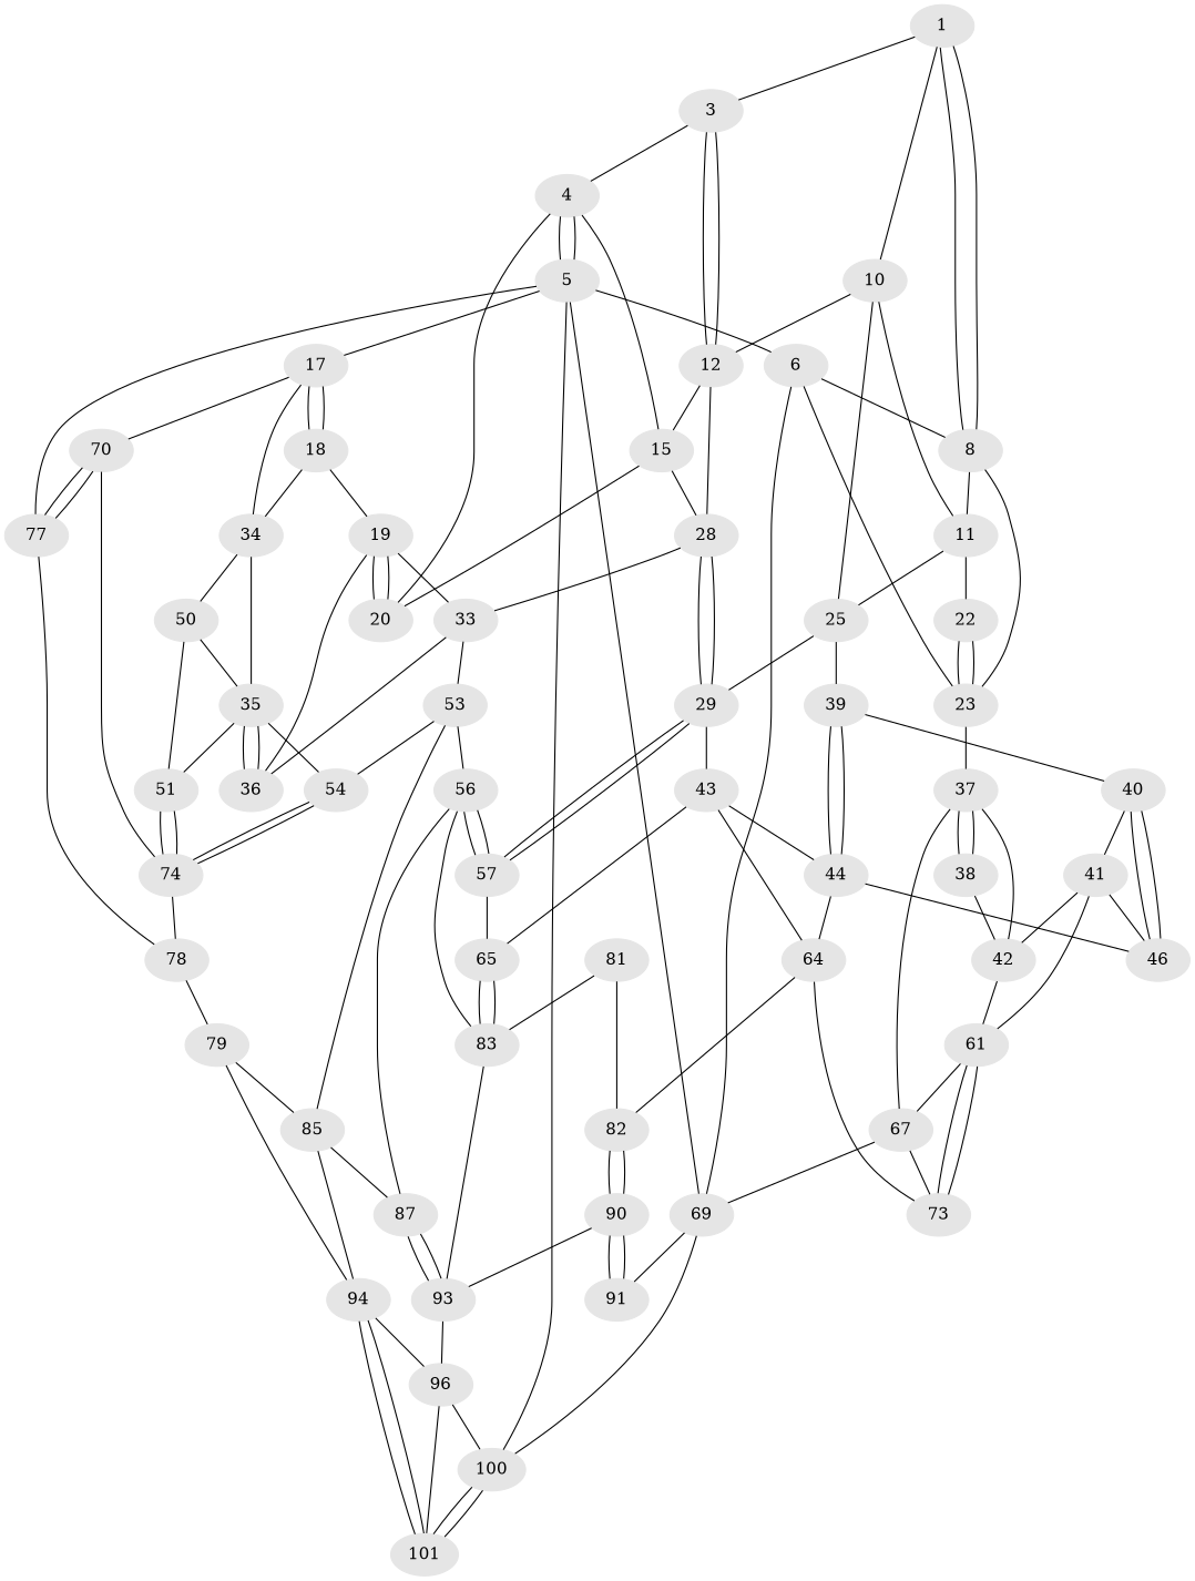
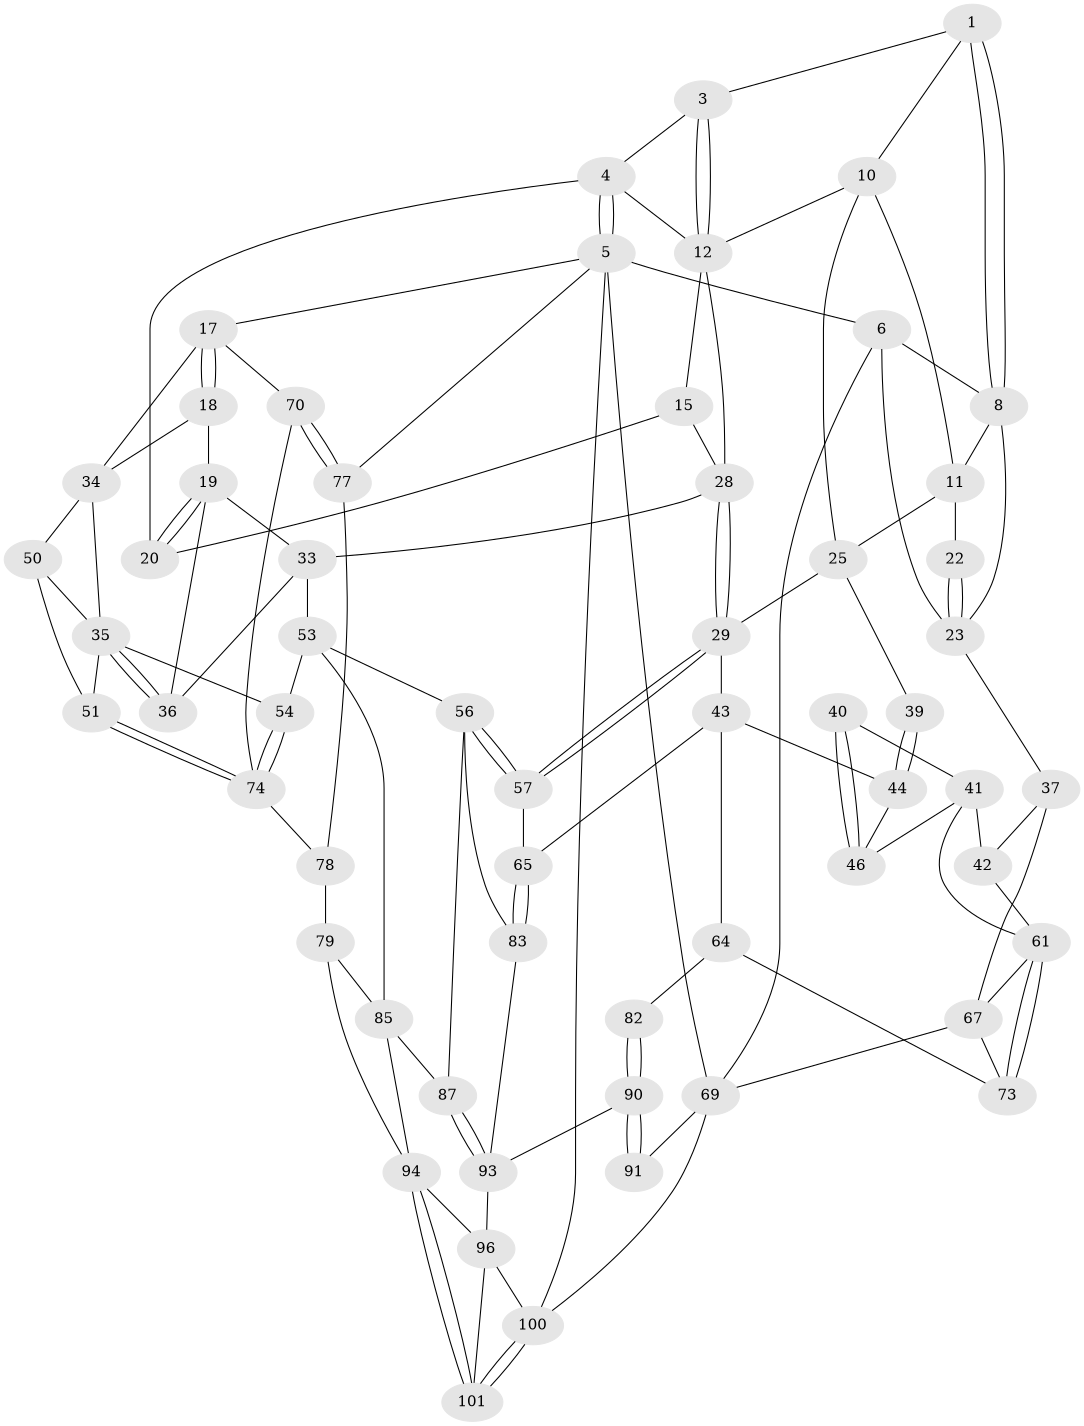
  graph {
    node [color=gray90 style=filled]
    1 [super="+2"]
    3
    8 [super="+9"]
    10 [super="+13"]
    4 [super="+14"]
    12 [super="+16"]
    23 [super="+27"]
    11 [super="+21"]
    25 [super="+26"]
    5 [super="+76"]
    15 [super="+24"]
    20
    28 [super="+31"]
    6 [super="+7"]
    17 [super="+49"]
    69 [super="+92"]
    77
    100 [super="+102"]
    18
    34 [super="+48"]
    70 [super="+71"]
    91
    78 [super="+88"]
    101
    37 [super="+59"]
    22
    29 [super="+30"]
    39
    33 [super="+47"]
    19 [super="+32"]
    35 [super="+52"]
    50
    74 [super="+75"]
    36
    53 [super="+55"]
-   38
    42 [super="+60"]
    67 [super="+68"]
    43 [super="+63"]
    57
    40
    44 [super="+45"]
    64 [super="+72"]
    65 [super="+66"]
    54
    56 [super="+85"]
    n47 [label=85 super="+86"]
    51
    61 [super="+62"]
    73
    41 [super="+58"]
    46
    82
    83 [super="+84"]
    87
    94 [super="+95"]
    93 [super="+98"]
    90 [super="+99"]
-   81
    79 [super="+89"]
    96 [super="+97"]
    1 -- 3
    1 -- 8
    1 -- 8
    1 -- 10
    3 -- 4
    3 -- 12
    3 -- 12
    8 -- 23
    8 -- 11
    10 -- 12
    10 -- 11
    10 -- 25
    4 -- 5
    4 -- 5
-   4 -- 15
+   4 -- 12
    4 -- 20
    12 -- 15
    12 -- 28
    23 -- 37
    11 -- 25
    11 -- 22
    25 -- 29
    25 -- 39
    5 -- 6
    5 -- 17
    5 -- 69
    5 -- 77
    5 -- 100
    15 -- 20
    15 -- 28
    28 -- 29
    28 -- 29
    28 -- 33
    6 -- 8
    6 -- 23
    6 -- 69
    17 -- 18
    17 -- 18
    17 -- 34
    17 -- 70
    69 -- 100
    69 -- 91
    77 -- 78
    100 -- 101
    100 -- 101
    18 -- 34
    18 -- 19
    34 -- 35
    34 -- 50
    70 -- 77
    70 -- 77
    70 -- 74
    78 -- 79 [weight=2]
-   37 -- 38
-   37 -- 38
    37 -- 42
    37 -- 67
    22 -- 23
    22 -- 23
    29 -- 43
    29 -- 57
    29 -- 57
-   39 -- 40
    39 -- 44
    39 -- 44
    33 -- 36
    33 -- 53
    19 -- 20
    19 -- 20
    19 -- 33
    19 -- 36
    35 -- 36
    35 -- 36
    35 -- 54
    35 -- 51
    50 -- 35
    50 -- 51
    74 -- 78
    53 -- 54
    53 -- 56
    53 -- n47
-   38 -- 42
    42 -- 61
    67 -- 69
    67 -- 73
    43 -- 44
    43 -- 64
    43 -- 65
    57 -- 65
    40 -- 41
    40 -- 46
    40 -- 46
-   44 -- 64
    44 -- 46
    64 -- 73
    64 -- 82
    65 -- 83
    65 -- 83
    54 -- 74
    54 -- 74
    56 -- 57
    56 -- 57
    56 -- 83
    56 -- 87
    n47 -- 87
    n47 -- 94
    51 -- 74
    51 -- 74
    61 -- 67
    61 -- 73
    61 -- 73
    41 -- 42
    41 -- 61
    41 -- 46
    82 -- 90
    82 -- 90
    83 -- 93
    87 -- 93
    87 -- 93
    94 -- 101
    94 -- 101
    94 -- 96
    93 -- 96
    90 -- 91 [weight=2]
    90 -- 91
    90 -- 93
-   81 -- 82
-   81 -- 83
    79 -- n47
    79 -- 94
    96 -- 100
    96 -- 101
  }
